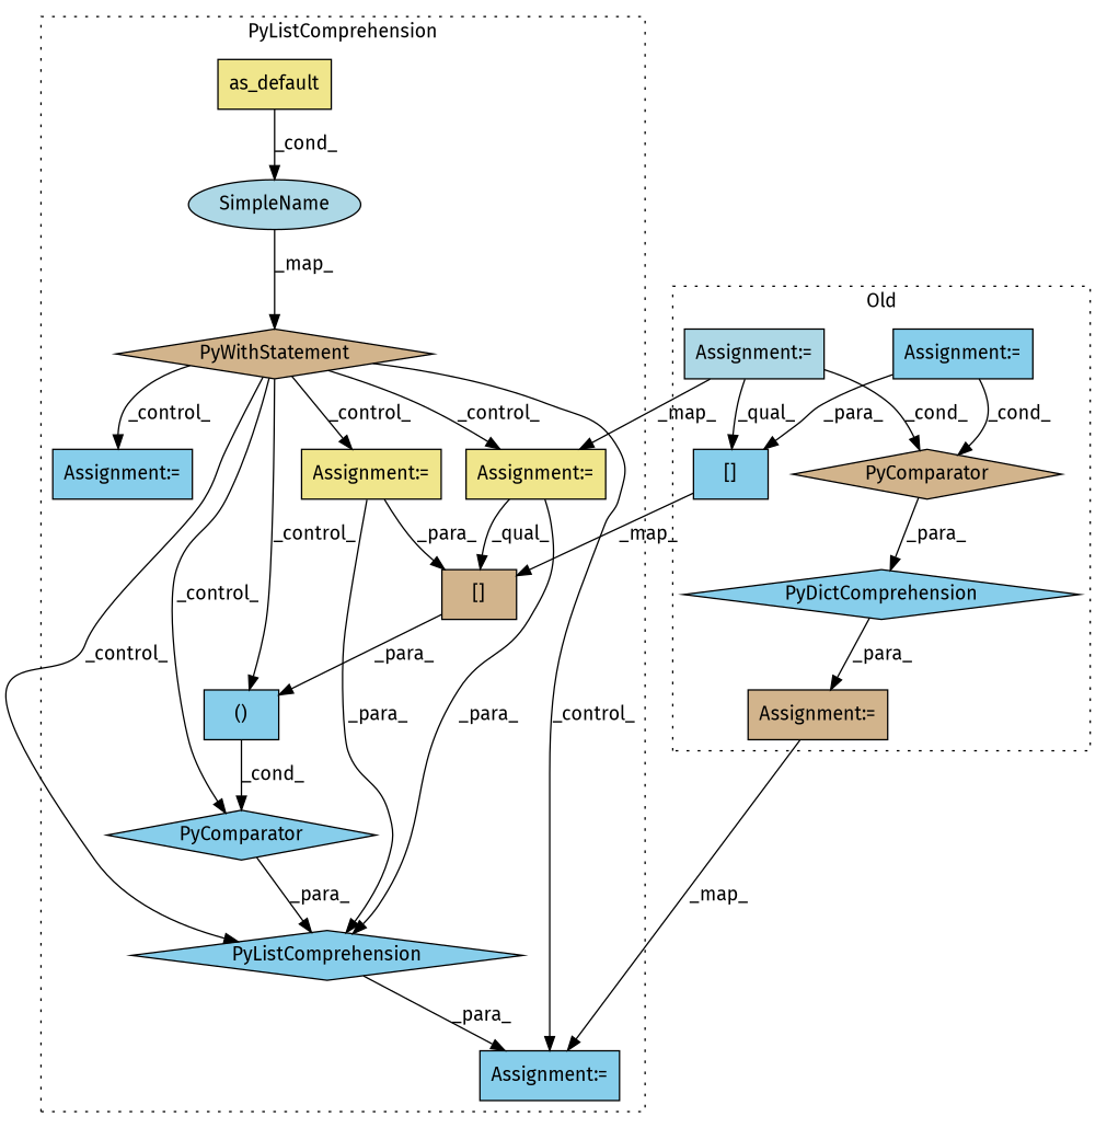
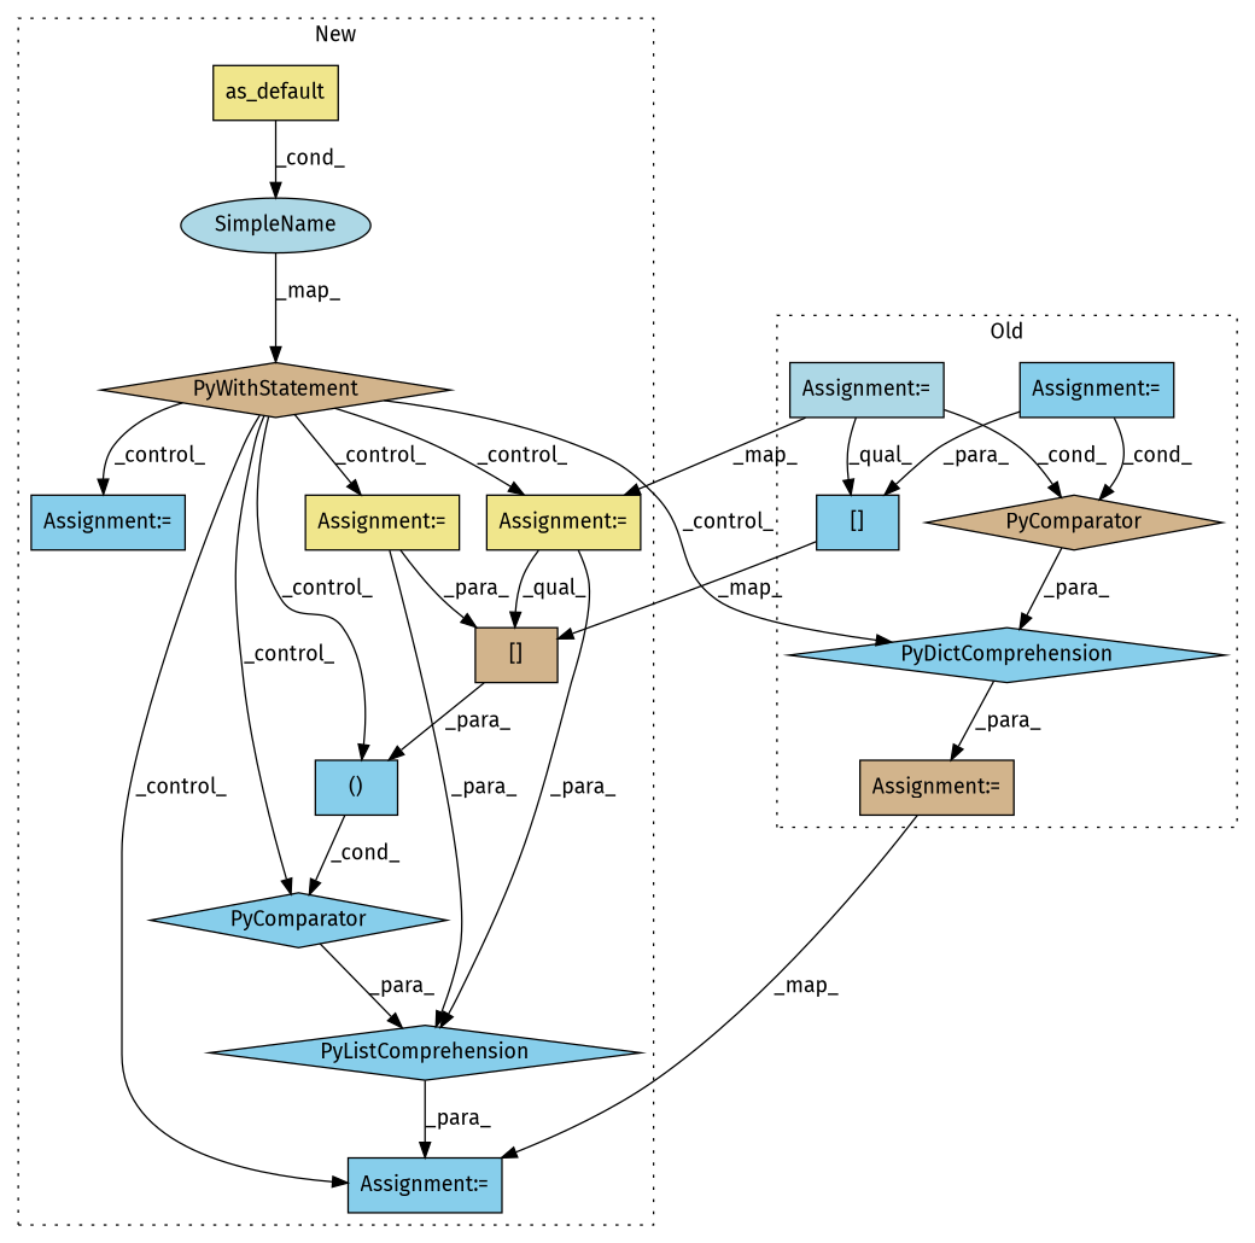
  digraph {
    fontname="Fira Sans"
    node [a=7 fillcolor=skyblue fontname="Fira Sans" l=50 s=12457 shape=box style=filled]
    edge [fontname="Fira Sans"]
    n1 [a=110 l=152 label=PyDictComprehension s=12363 shape=diamond]
    n2 [label="Assignment:="]
    n3 [a=113 fillcolor=tan label=PyComparator shape=diamond]
    n4 [a=2 l="8,1" label="[]" s="12363,12375"]
    n5 [fillcolor=lightblue l=1 label="Assignment:=" s=12305]
    n6 [fillcolor=tan l=12 label="Assignment:=" s=12351]
    n7 [a=104 fillcolor=tan l="10,2" label=PyWithStatement s="13073,13124" shape=diamond]
    n8 [l=5 label="Assignment:=" s=13138]
    n9 [a=42 fillcolor=lightblue label=SimpleName shape=ellipse l="" s=""]
    n10 [fillcolor=khaki label="Assignment:=" s=13338]
    n11 [a=113 label=PyComparator s=13338 shape=diamond]
    n12 [a=2 fillcolor=tan l="8,1" label="[]" s="13227,13239"]
    n13 [a=32 fillcolor=khaki l=12 label=as_default s=13112]
    n14 [a=106 l=31 label="()" s=13227]
    n15 [a=109 l=176 label=PyListComprehension s=13227 shape=diamond]
    n16 [fillcolor=khaki l=1 label="Assignment:=" s=13158]
    n17 [l=21 label="Assignment:=" s=13206]
    subgraph cluster_1 {
      label=Old
      style=dotted
      n1
      n2
      n3
      n4
      n5
      n6
    }
    subgraph cluster_2 {
-     label=PyListComprehension
+     label=New
      style=dotted
      n7
      n8
      n9
      n10
      n11
      n12
      n13
      n14
      n15
      n16
      n17
    }
    n1 -> n6 [label=_para_]
    n2 -> n3 [label=_cond_]
    n2 -> n4 [label=_para_]
    n3 -> n1 [label=_para_]
    n4 -> n12 [label=_map_]
    n5 -> n3 [label=_cond_]
    n5 -> n4 [label=_qual_]
    n5 -> n16 [label=_map_]
    n6 -> n17 [label=_map_]
    n7 -> n8 [label=_control_]
    n7 -> n10 [label=_control_]
    n7 -> n11 [label=_control_]
    n7 -> n14 [label=_control_]
-   n7 -> n15 [label=_control_]
+   n7 -> n1 [label=_control_]
    n7 -> n16 [label=_control_]
    n7 -> n17 [label=_control_]
    n9 -> n7 [label=_map_]
    n10 -> n12 [label=_para_]
    n10 -> n15 [label=_para_]
    n11 -> n15 [label=_para_]
    n12 -> n14 [label=_para_]
    n13 -> n9 [label=_cond_]
    n14 -> n11 [label=_cond_]
    n15 -> n17 [label=_para_]
    n16 -> n12 [label=_qual_]
    n16 -> n15 [label=_para_]
  }
